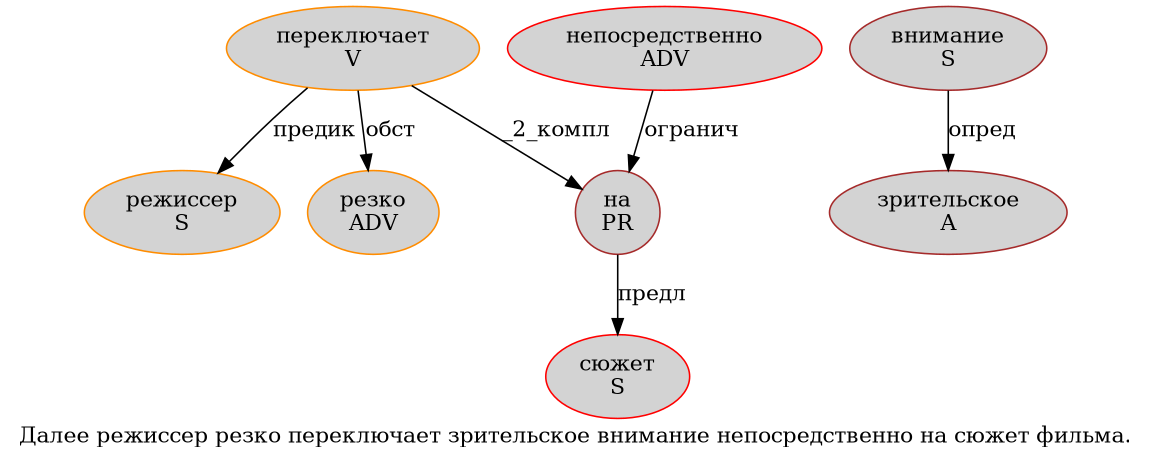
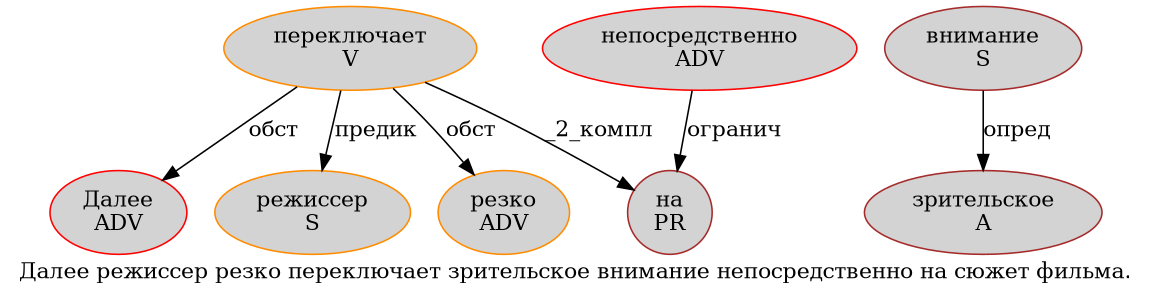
  digraph {
    label="Далее режиссер резко переключает зрительское внимание непосредственно на сюжет фильма."
    node [color=red fillcolor=lightgray penwidth=1 shape=ellipse style=filled]
+   n1 [label="Далее\nADV"]
    n2 [color=darkorange label="режиссер\nS"]
    n3 [color=darkorange label="резко\nADV"]
    n4 [color=darkorange label="переключает\nV"]
    n5 [color=brown label="на\nPR"]
    n6 [color=brown label="внимание\nS"]
    n7 [color=brown label="зрительское\nA"]
-   n8 [label="сюжет\nS"]
    n9 [label="непосредственно\nADV"]
+   n4 -> n1 [label="обст"]
    n4 -> n2 [label="предик"]
    n4 -> n3 [label="обст"]
    n4 -> n5 [label="_2_компл"]
-   n5 -> n8 [label="предл"]
    n6 -> n7 [label="опред"]
    n9 -> n5 [label="огранич"]
  }
